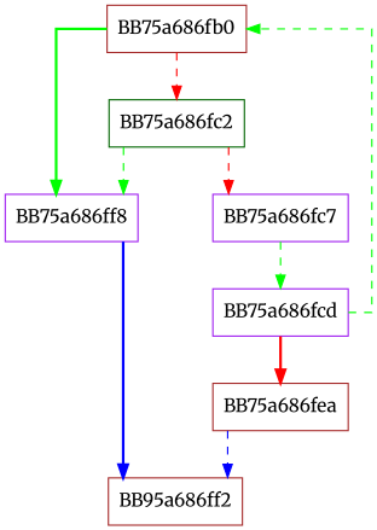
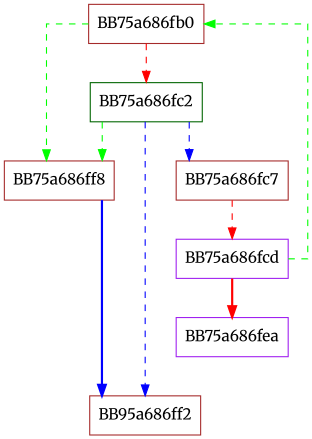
  digraph {
    fontname=Merriweather
    splines=ortho
    node [color=brown fontname=Merriweather shape=box]
    edge [color=red fontname=Merriweather style=dashed]
    BB75a686fb0
-   BB75a686ff8 [color=purple]
+   BB75a686ff8
    BB75a686fc2 [color=darkgreen]
    n4 [label=BB95a686ff2]
-   BB75a686fc7 [color=purple]
+   BB75a686fc7
    BB75a686fcd [color=purple]
-   BB75a686fea
-   BB75a686fb0 -> BB75a686ff8 [color=green style=bold]
+   BB75a686fea [color=purple]
+   BB75a686fb0 -> BB75a686ff8 [color=green]
    BB75a686fb0 -> BB75a686fc2
    BB75a686ff8 -> n4 [color=blue style=bold]
    BB75a686fc2 -> BB75a686ff8 [color=green]
-   BB75a686fc2 -> BB75a686fc7
-   BB75a686fc7 -> BB75a686fcd [color=green]
+   BB75a686fc2 -> BB75a686fc7 [color=blue]
+   BB75a686fc7 -> BB75a686fcd
    BB75a686fcd -> BB75a686fb0 [color=green]
    BB75a686fcd -> BB75a686fea [style=bold]
-   BB75a686fea -> n4 [color=blue]
+   BB75a686fc2 -> n4 [color=blue]
  }
